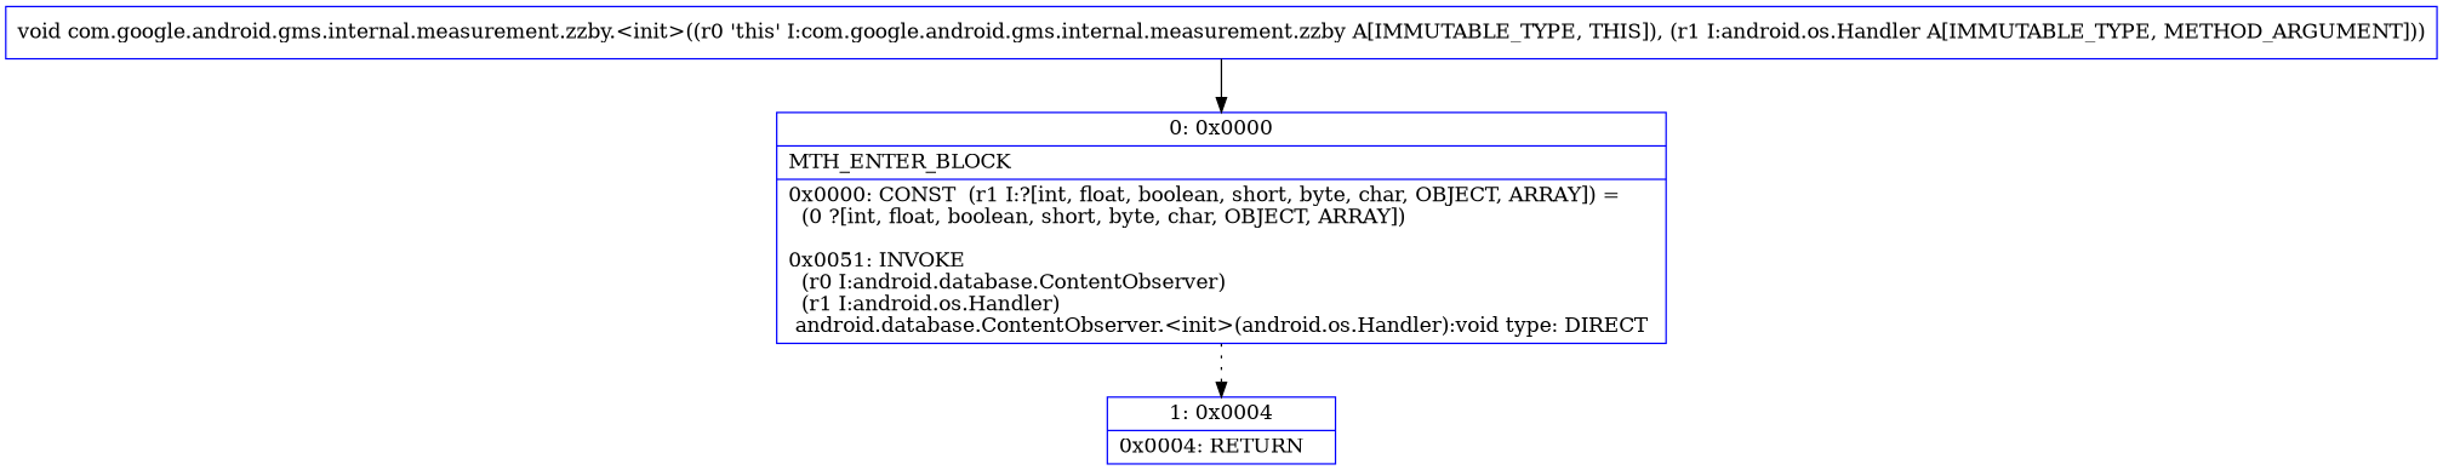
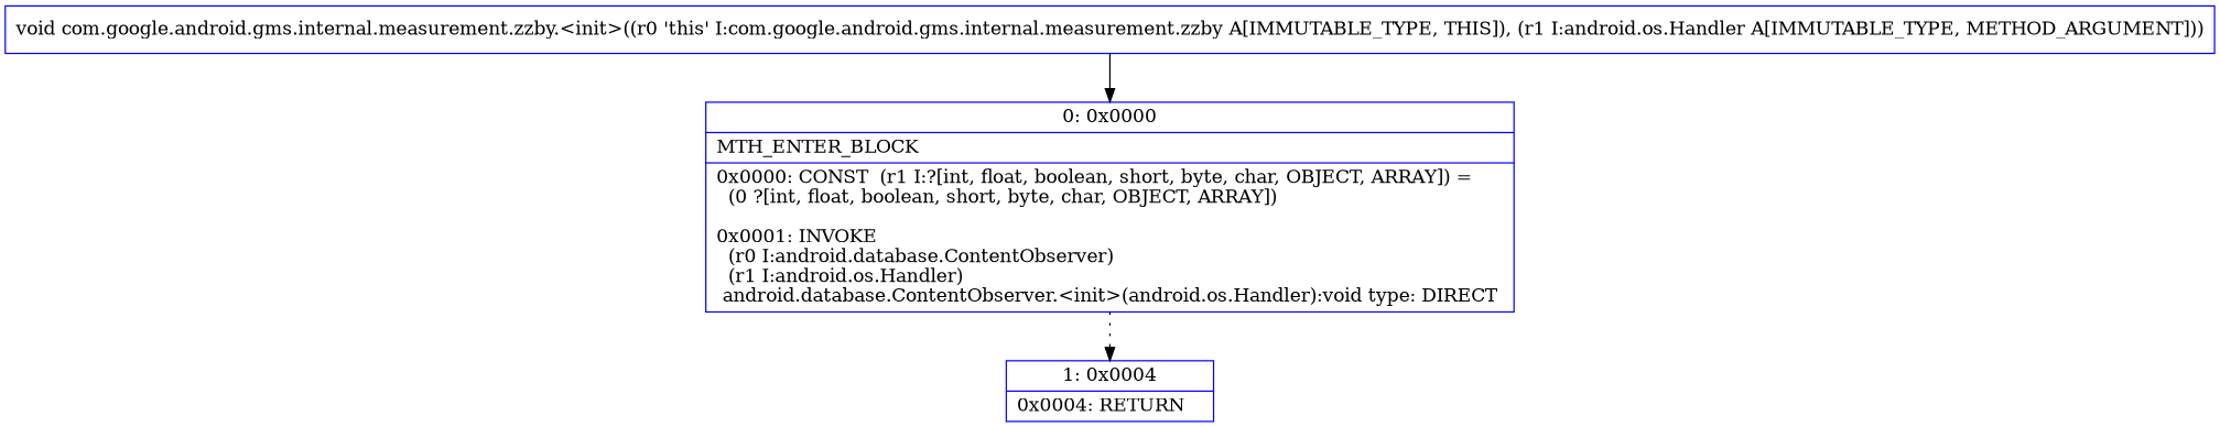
  digraph {
    node [shape=record color=blue]
-   n1 [label="{0\:\ 0x0000|MTH_ENTER_BLOCK\l|0x0000: CONST  (r1 I:?[int, float, boolean, short, byte, char, OBJECT, ARRAY]) = \l  (0 ?[int, float, boolean, short, byte, char, OBJECT, ARRAY])\l \l0x0051: INVOKE  \l  (r0 I:android.database.ContentObserver)\l  (r1 I:android.os.Handler)\l android.database.ContentObserver.\<init\>(android.os.Handler):void type: DIRECT \l}"]
+   n1 [label="{0\:\ 0x0000|MTH_ENTER_BLOCK\l|0x0000: CONST  (r1 I:?[int, float, boolean, short, byte, char, OBJECT, ARRAY]) = \l  (0 ?[int, float, boolean, short, byte, char, OBJECT, ARRAY])\l \l0x0001: INVOKE  \l  (r0 I:android.database.ContentObserver)\l  (r1 I:android.os.Handler)\l android.database.ContentObserver.\<init\>(android.os.Handler):void type: DIRECT \l}"]
    n2 [label="{1\:\ 0x0004|0x0004: RETURN   \l}"]
    n3 [label="{void com.google.android.gms.internal.measurement.zzby.\<init\>((r0 'this' I:com.google.android.gms.internal.measurement.zzby A[IMMUTABLE_TYPE, THIS]), (r1 I:android.os.Handler A[IMMUTABLE_TYPE, METHOD_ARGUMENT])) }"]
    n1 -> n2 [style=dotted]
    n3 -> n1 [style=solid]
  }
